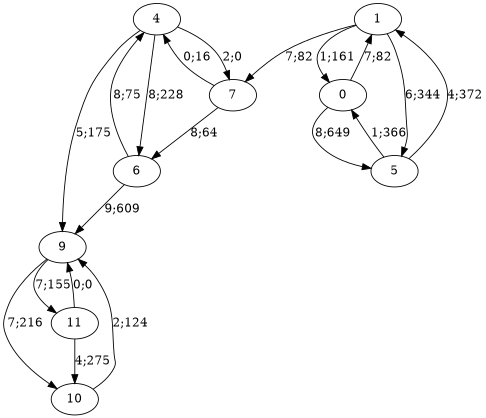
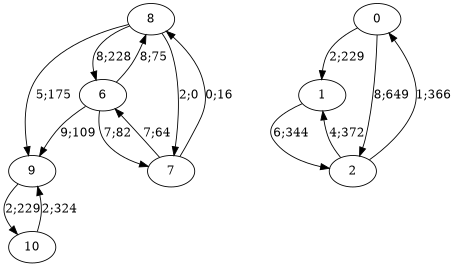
  digraph {
    edge [color=black]
    9
    10
-   11
-   8 [label=4]
+   8
    6
    7
    0
    1
-   2 [label=5]
-   9 -> 10 [label="7;216"]
-   9 -> 11 [label="7;155"]
-   10 -> 9 [label="2;124"]
-   11 -> 9 [label="0;0"]
-   11 -> 10 [label="4;275"]
+   2
+   9 -> 10 [label="2;229"]
+   10 -> 9 [label="2;324"]
    8 -> 9 [label="5;175"]
    8 -> 6 [label="8;228"]
    8 -> 7 [label="2;0"]
-   6 -> 9 [label="9;609"]
+   6 -> 9 [label="9;109"]
    6 -> 8 [label="8;75"]
-   1 -> 7 [label="7;82"]
+   6 -> 7 [label="7;82"]
    7 -> 8 [label="0;16"]
-   7 -> 6 [label="8;64"]
-   0 -> 1 [label="7;82"]
+   7 -> 6 [label="7;64"]
+   0 -> 1 [label="2;229"]
    0 -> 2 [label="8;649"]
-   1 -> 0 [label="1;161"]
    1 -> 2 [label="6;344"]
    2 -> 0 [label="1;366"]
    2 -> 1 [label="4;372"]
  }
